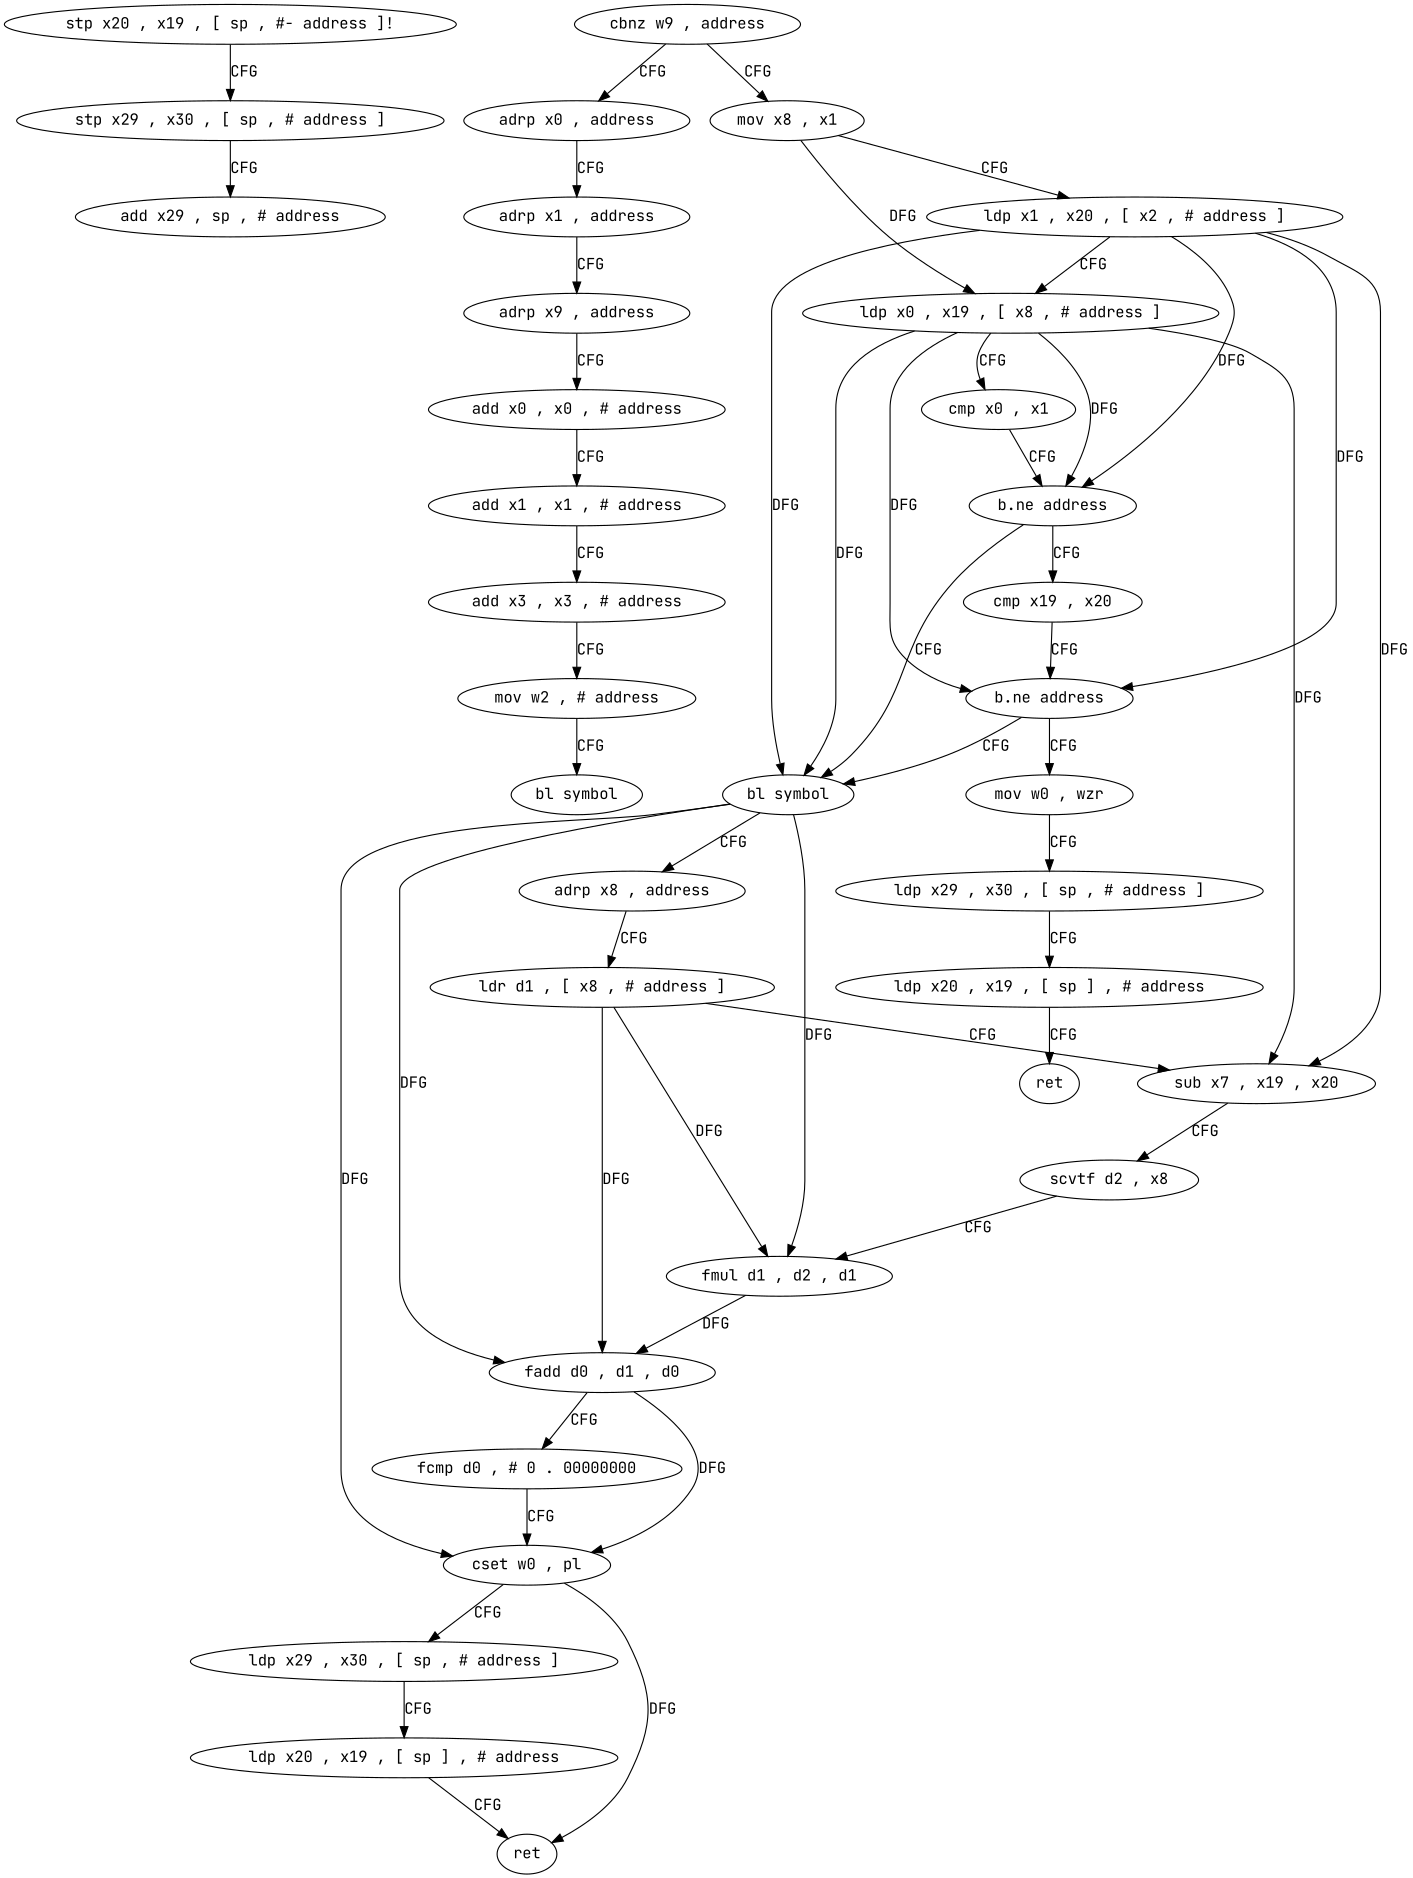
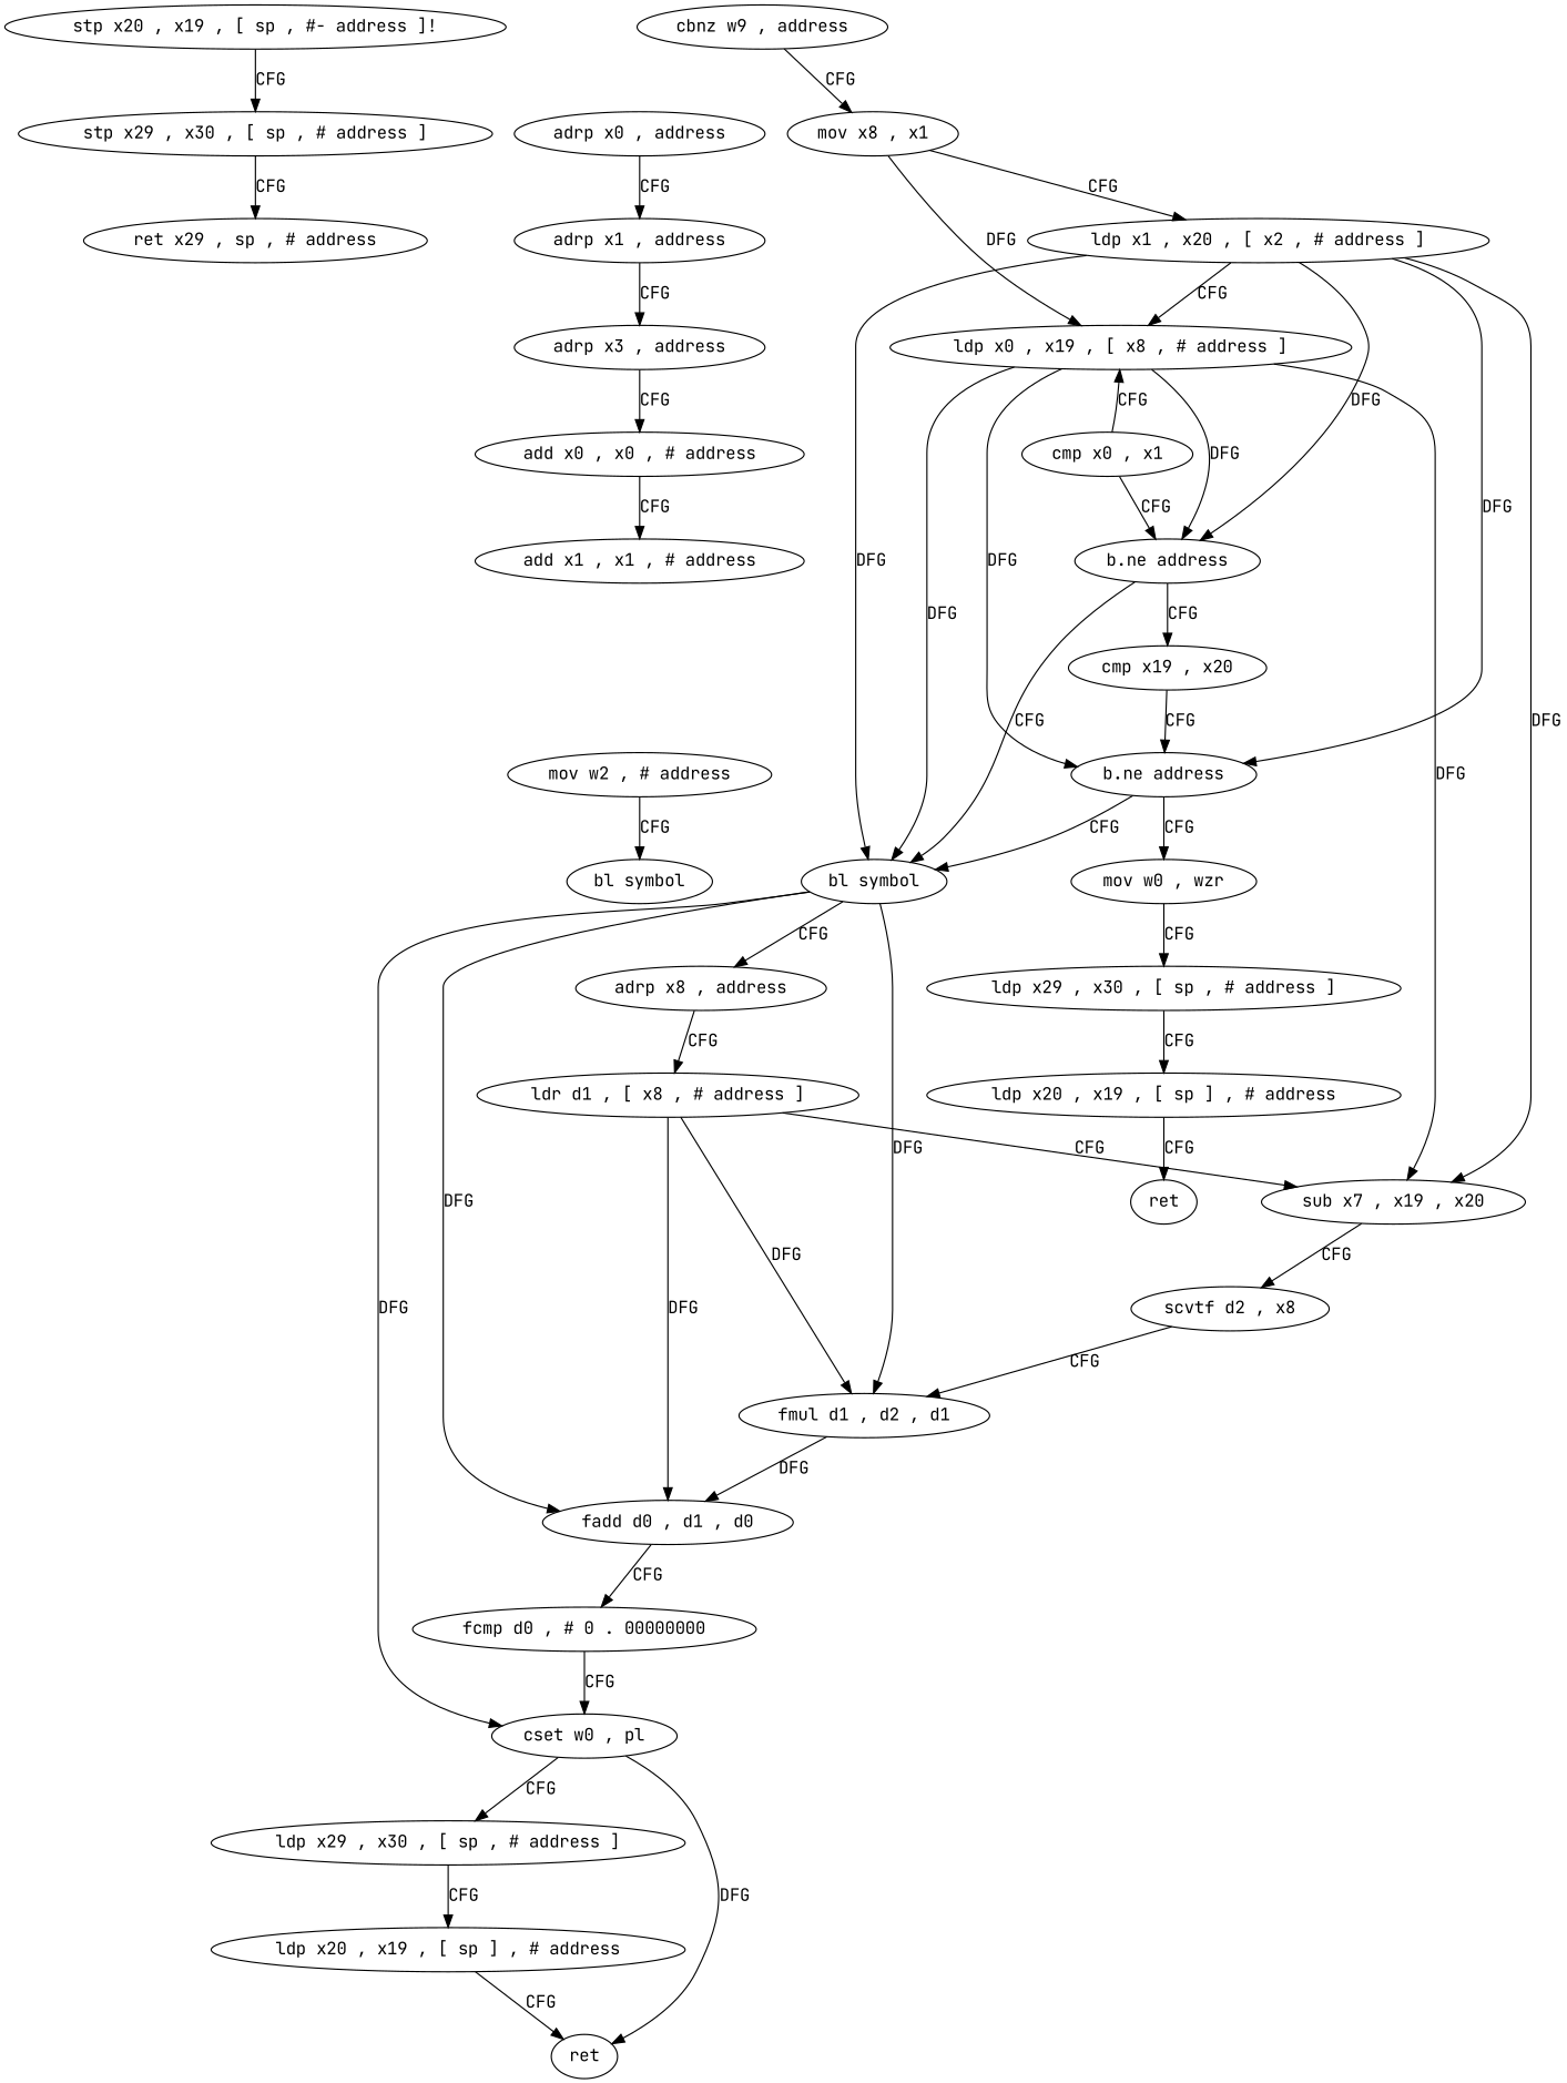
  digraph {
    fontname="JetBrains Mono"
    node [fontname="JetBrains Mono"]
    edge [fontname="JetBrains Mono"]
    n1 [label="stp x20 , x19 , [ sp , #- address ]!"]
    n2 [label="stp x29 , x30 , [ sp , # address ]"]
-   n3 [label="add x29 , sp , # address"]
+   n3 [label="ret x29 , sp , # address"]
    n4 [label="cbnz w9 , address"]
    n5 [label="adrp x0 , address"]
    n6 [label="mov x8 , x1"]
    n7 [label="adrp x1 , address"]
    n8 [label="ldp x1 , x20 , [ x2 , # address ]"]
    n9 [label="ldp x0 , x19 , [ x8 , # address ]"]
-   n10 [label="adrp x9 , address"]
+   n10 [label="adrp x3 , address"]
    n11 [label="b.ne address"]
    n12 [label="bl symbol"]
    n13 [label="sub x7 , x19 , x20"]
    n14 [label="b.ne address"]
    n15 [label="cmp x0 , x1"]
    n16 [label="add x0 , x0 , # address"]
    n17 [label="add x1 , x1 , # address"]
-   n18 [label="add x3 , x3 , # address"]
    n19 [label="mov w2 , # address"]
    n20 [label="bl symbol"]
    n21 [label="cmp x19 , x20"]
    n22 [label="adrp x8 , address"]
    n23 [label="fmul d1 , d2 , d1"]
    n24 [label="fadd d0 , d1 , d0"]
    n25 [label="cset w0 , pl"]
    n26 [label="scvtf d2 , x8"]
    n27 [label="mov w0 , wzr"]
    n28 [label="ldr d1 , [ x8 , # address ]"]
    n29 [label="fcmp d0 , # 0 . 00000000"]
    n30 [label="ldp x29 , x30 , [ sp , # address ]"]
    n31 [label=ret]
    n32 [label="ldp x20 , x19 , [ sp ] , # address"]
    n33 [label="ldp x29 , x30 , [ sp , # address ]"]
    n34 [label="ldp x20 , x19 , [ sp ] , # address"]
    n35 [label=ret]
    n1 -> n2 [label=CFG]
    n2 -> n3 [label=CFG]
-   n4 -> n5 [label=CFG]
    n4 -> n6 [label=CFG]
    n5 -> n7 [label=CFG]
    n6 -> n8 [label=CFG]
    n6 -> n9 [label=DFG]
    n7 -> n10 [label=CFG]
    n8 -> n9 [label=CFG]
    n8 -> n11 [label=DFG]
    n8 -> n12 [label=DFG]
    n8 -> n13 [label=DFG]
    n8 -> n14 [label=DFG]
    n9 -> n11 [label=DFG]
    n9 -> n12 [label=DFG]
    n9 -> n13 [label=DFG]
    n9 -> n14 [label=DFG]
-   n9 -> n15 [label=CFG]
+   n15 -> n9 [label=CFG]
    n10 -> n16 [label=CFG]
    n11 -> n12 [label=CFG]
    n11 -> n21 [label=CFG]
    n12 -> n22 [label=CFG]
    n12 -> n23 [label=DFG]
    n12 -> n24 [label=DFG]
    n12 -> n25 [label=DFG]
    n13 -> n26 [label=CFG]
    n14 -> n12 [label=CFG]
    n14 -> n27 [label=CFG]
    n15 -> n11 [label=CFG]
    n16 -> n17 [label=CFG]
-   n17 -> n18 [label=CFG]
-   n18 -> n19 [label=CFG]
    n19 -> n20 [label=CFG]
    n21 -> n14 [label=CFG]
    n22 -> n28 [label=CFG]
    n23 -> n24 [label=DFG]
-   n24 -> n25 [label=DFG]
    n24 -> n29 [label=CFG]
    n25 -> n30 [label=CFG]
    n25 -> n31 [label=DFG]
    n26 -> n23 [label=CFG]
    n27 -> n33 [label=CFG]
    n28 -> n13 [label=CFG]
    n28 -> n23 [label=DFG]
    n28 -> n24 [label=DFG]
    n29 -> n25 [label=CFG]
    n30 -> n32 [label=CFG]
    n32 -> n31 [label=CFG]
    n33 -> n34 [label=CFG]
    n34 -> n35 [label=CFG]
  }
